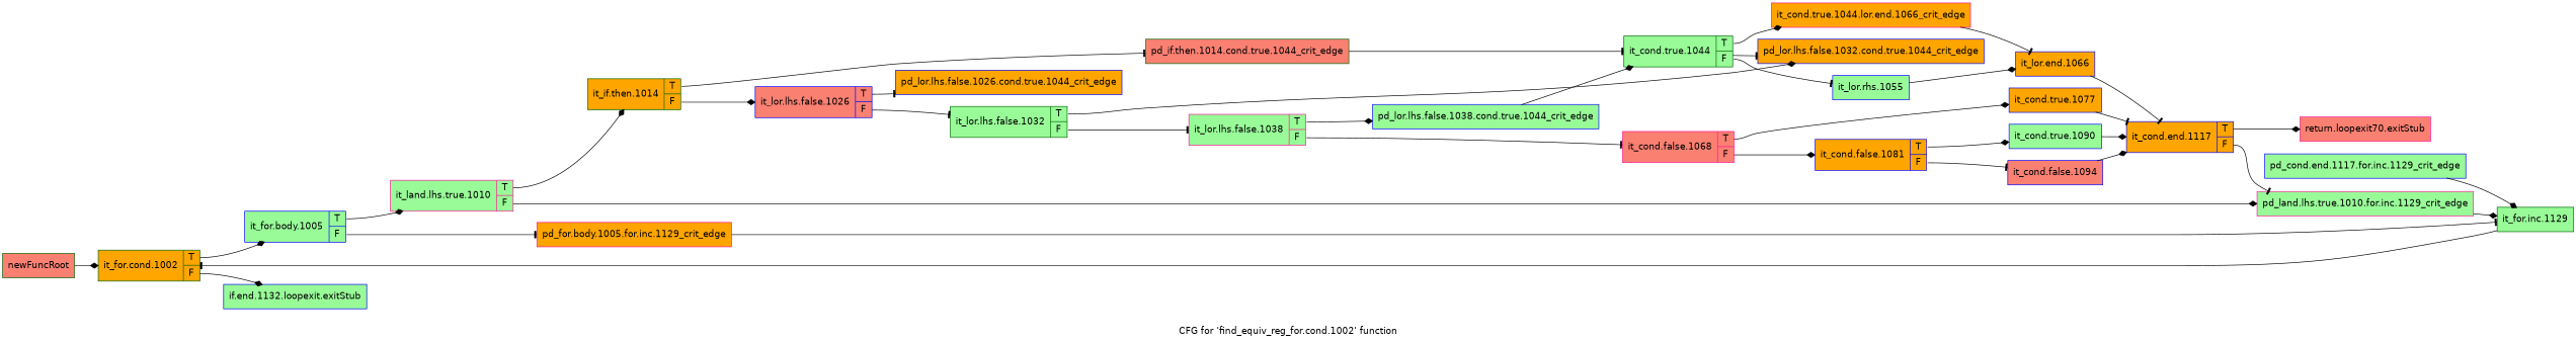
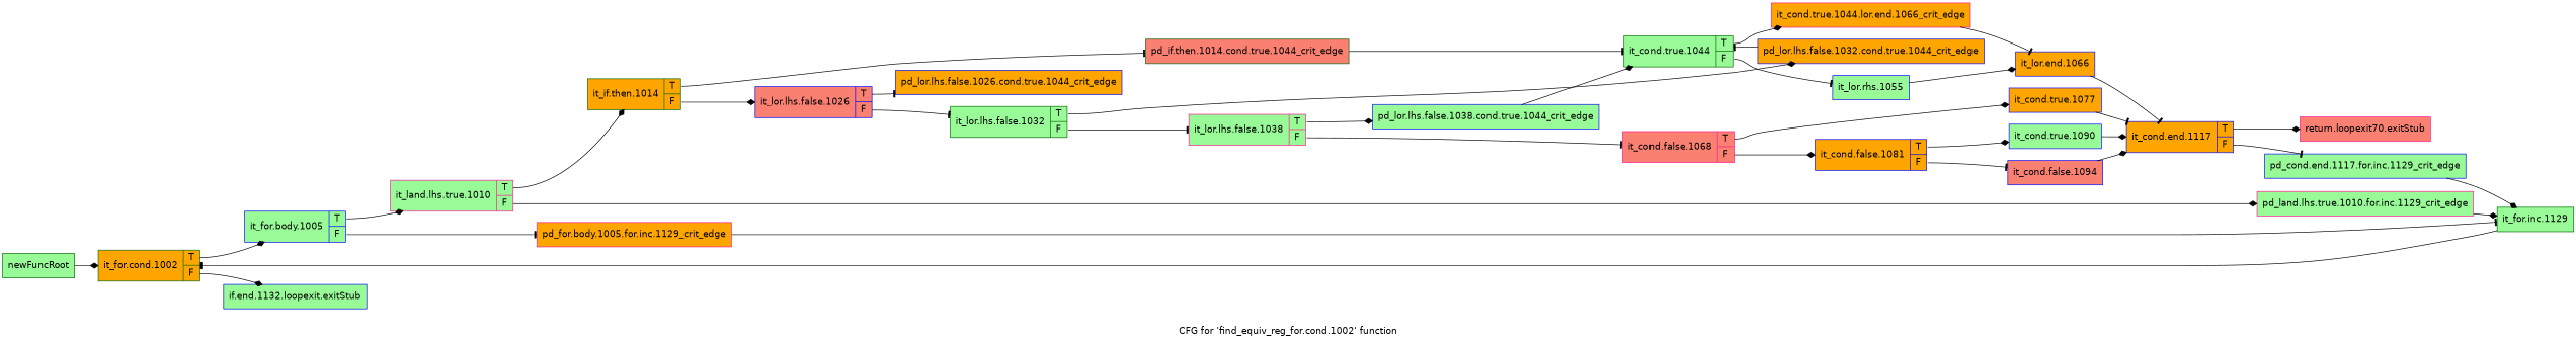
  digraph {
    fontname="DejaVu Sans"
    label="CFG for 'find_equiv_reg_for.cond.1002' function"
    rankdir=LR
    node [color=blue fillcolor=palegreen fontname="DejaVu Sans" shape=record style=filled]
    edge [arrowhead=diamond fontname="DejaVu Sans"]
-   n1 [color=darkgreen fillcolor=salmon label="{newFuncRoot}"]
+   n1 [color=darkgreen label="{newFuncRoot}"]
    n2 [color=darkgreen fillcolor=orange label="{it_for.cond.1002|{<s0>T|<s1>F}}"]
    n3 [label="{if.end.1132.loopexit.exitStub}"]
    n4 [label="{it_for.body.1005|{<s0>T|<s1>F}}"]
    n5 [color=deeppink label="{it_land.lhs.true.1010|{<s0>T|<s1>F}}"]
    n6 [color=deeppink fillcolor=orange label="{pd_for.body.1005.for.inc.1129_crit_edge}"]
    n7 [color=deeppink fillcolor=salmon label="{return.loopexit70.exitStub}"]
    n8 [color=darkgreen fillcolor=orange label="{it_if.then.1014|{<s0>T|<s1>F}}"]
    n9 [color=deeppink label="{pd_land.lhs.true.1010.for.inc.1129_crit_edge}"]
    n10 [color=darkgreen label="{it_for.inc.1129}"]
    n11 [color=darkgreen fillcolor=salmon label="{pd_if.then.1014.cond.true.1044_crit_edge}"]
    n12 [fillcolor=salmon label="{it_lor.lhs.false.1026|{<s0>T|<s1>F}}"]
    n13 [color=darkgreen label="{it_cond.true.1044|{<s0>T|<s1>F}}"]
    n14 [fillcolor=orange label="{pd_lor.lhs.false.1026.cond.true.1044_crit_edge}"]
    n15 [color=darkgreen label="{it_lor.lhs.false.1032|{<s0>T|<s1>F}}"]
    n16 [color=deeppink fillcolor=orange label="{it_cond.true.1044.lor.end.1066_crit_edge}"]
    n17 [label="{it_lor.rhs.1055}"]
    n18 [fillcolor=orange label="{pd_lor.lhs.false.1032.cond.true.1044_crit_edge}"]
    n19 [color=deeppink label="{it_lor.lhs.false.1038|{<s0>T|<s1>F}}"]
    n20 [label="{pd_lor.lhs.false.1038.cond.true.1044_crit_edge}"]
    n21 [color=deeppink fillcolor=salmon label="{it_cond.false.1068|{<s0>T|<s1>F}}"]
    n22 [fillcolor=orange label="{it_cond.true.1077}"]
    n23 [fillcolor=orange label="{it_cond.false.1081|{<s0>T|<s1>F}}"]
    n24 [fillcolor=orange label="{it_cond.end.1117|{<s0>T|<s1>F}}"]
    n25 [label="{it_cond.true.1090}"]
    n26 [fillcolor=salmon label="{it_cond.false.1094}"]
    n27 [label="{pd_cond.end.1117.for.inc.1129_crit_edge}"]
    n28 [fillcolor=orange label="{it_lor.end.1066}"]
    n1 -> n2
    n2 -> n3 [tailport=s1]
    n2 -> n4 [tailport=s0]
    n4 -> n5 [tailport=s0]
    n4 -> n6 [arrowhead=tee tailport=s1]
    n5 -> n8 [tailport=s0]
    n5 -> n9 [tailport=s1]
    n6 -> n10 [arrowhead=tee]
    n8 -> n11 [arrowhead=tee tailport=s0]
    n8 -> n12 [tailport=s1]
    n9 -> n10
    n10 -> n2 [arrowhead=tee]
    n11 -> n13 [arrowhead=tee]
    n12 -> n14 [arrowhead=tee tailport=s0]
    n12 -> n15 [arrowhead=tee tailport=s1]
    n13 -> n16 [tailport=s0]
    n13 -> n17 [arrowhead=tee tailport=s1]
    n15 -> n18 [tailport=s0]
    n15 -> n19 [arrowhead=tee tailport=s1]
    n16 -> n28 [arrowhead=tee]
    n17 -> n28
-   n13 -> n18 [arrowhead=tee]
+   n18 -> n13 [arrowhead=tee]
    n19 -> n20 [tailport=s0]
    n19 -> n21 [arrowhead=tee tailport=s1]
    n20 -> n13
    n21 -> n22 [tailport=s0]
    n21 -> n23 [tailport=s1]
    n22 -> n24 [arrowhead=tee]
    n23 -> n25 [tailport=s0]
    n23 -> n26 [arrowhead=tee tailport=s1]
    n24 -> n7 [tailport=s0]
-   n24 -> n9 [arrowhead=tee tailport=s1]
+   n24 -> n27 [arrowhead=tee tailport=s1]
    n25 -> n24
    n26 -> n24
    n27 -> n10
    n28 -> n24 [arrowhead=tee]
  }
